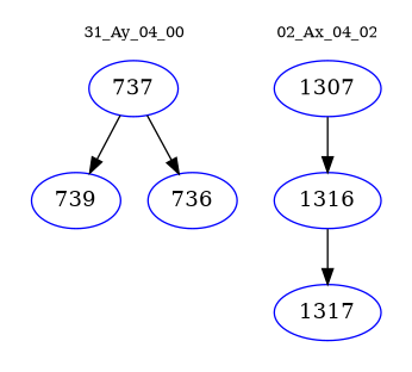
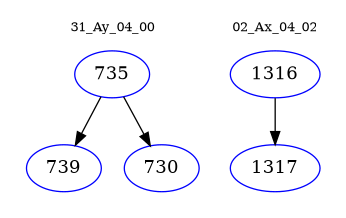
  digraph {
    node [color=blue]
    edge [color=black]
-   n1 [label=737]
+   n1 [label=735]
    n2 [label=739]
-   n3 [label=736]
-   n4 [label=1307]
+   n3 [label=730]
    n5 [label=1317]
    n6 [label=1316]
    subgraph cluster_1 {
      color=white
      fontsize=10
      label="31_Ay_04_00"
      n1
      n2
      n3
    }
    subgraph cluster_2 {
      color=white
      fontsize=10
      label="02_Ax_04_02"
-     n4
      n5
      n6
    }
    n1 -> n2
    n1 -> n3
-   n4 -> n6
    n6 -> n5
  }
